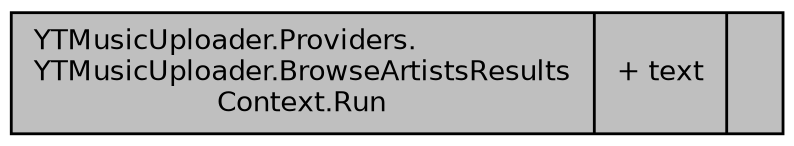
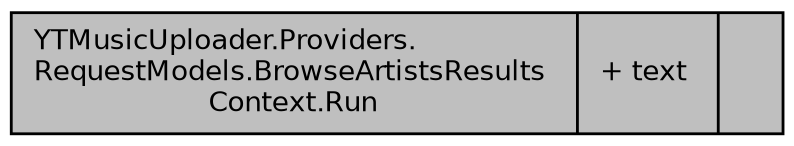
  digraph {
    rankdir=LR
-   n1 [color=black fillcolor=grey75 fontcolor=black fontname=Helvetica fontsize=10 height=0.2 label="{YTMusicUploader.Providers.\lYTMusicUploader.BrowseArtistsResults\lContext.Run\n|+ text\l|}" shape=record style=filled width=0.4]
+   n1 [color=black fillcolor=grey75 fontcolor=black fontname=Helvetica fontsize=10 height=0.2 label="{YTMusicUploader.Providers.\lRequestModels.BrowseArtistsResults\lContext.Run\n|+ text\l|}" shape=record style=filled width=0.4]
  }
